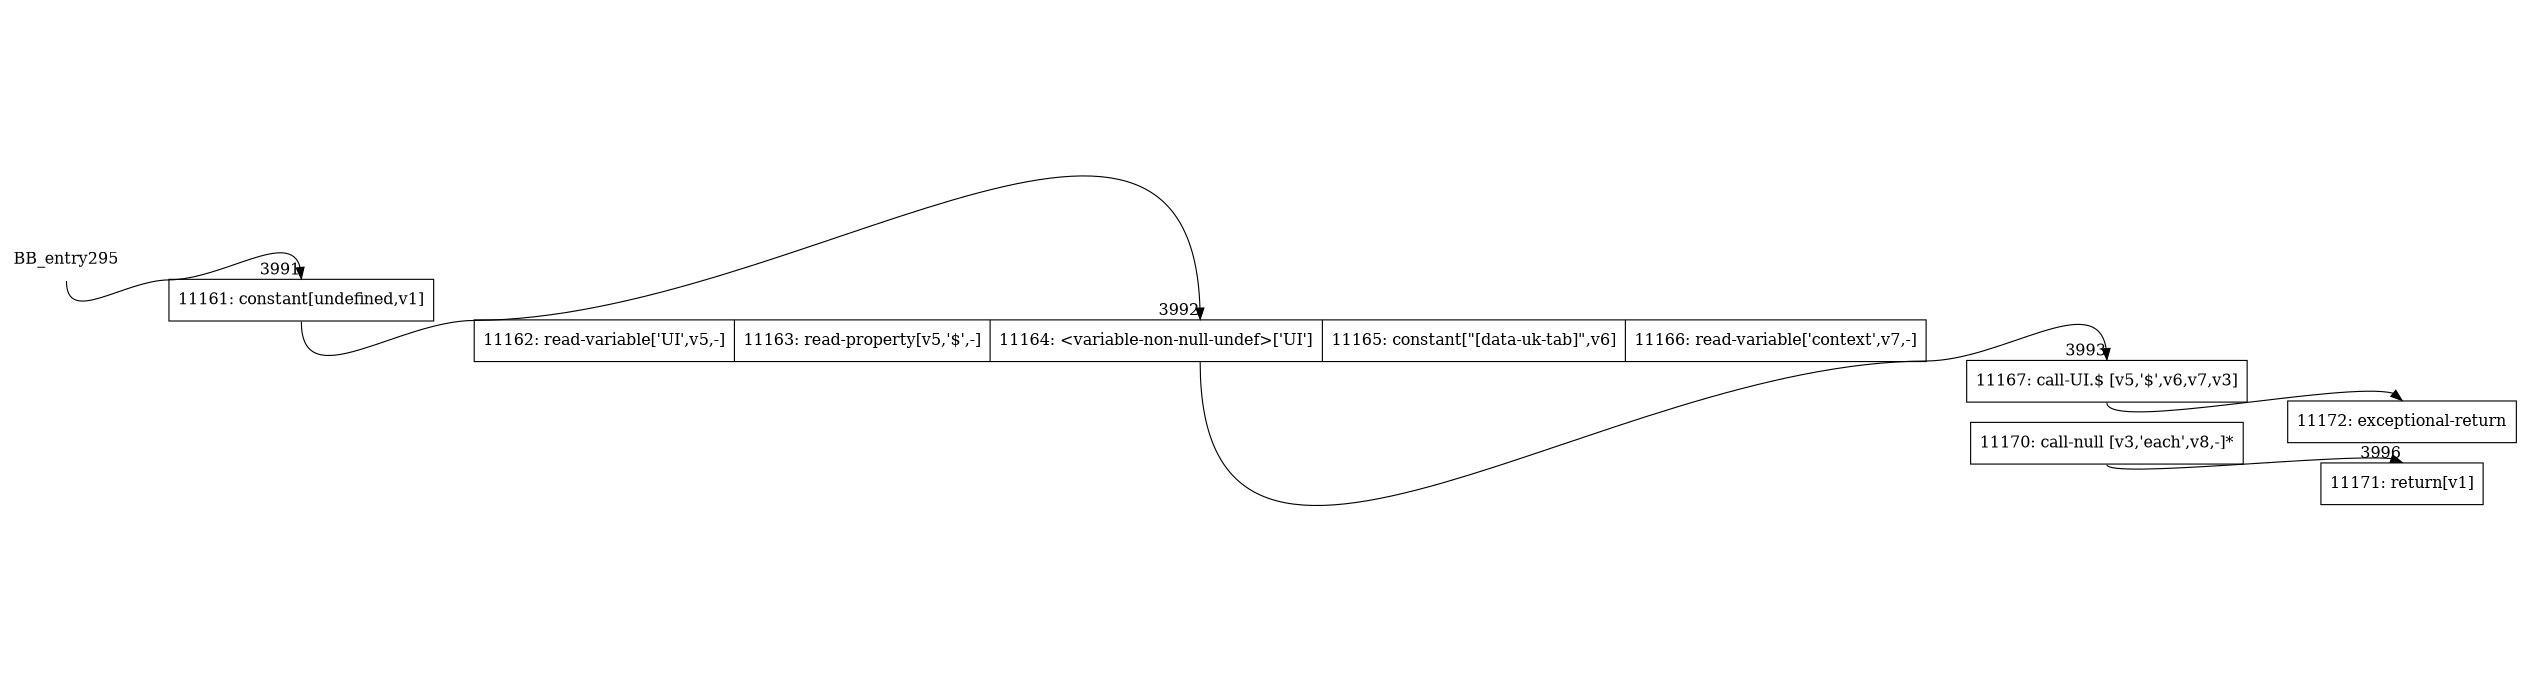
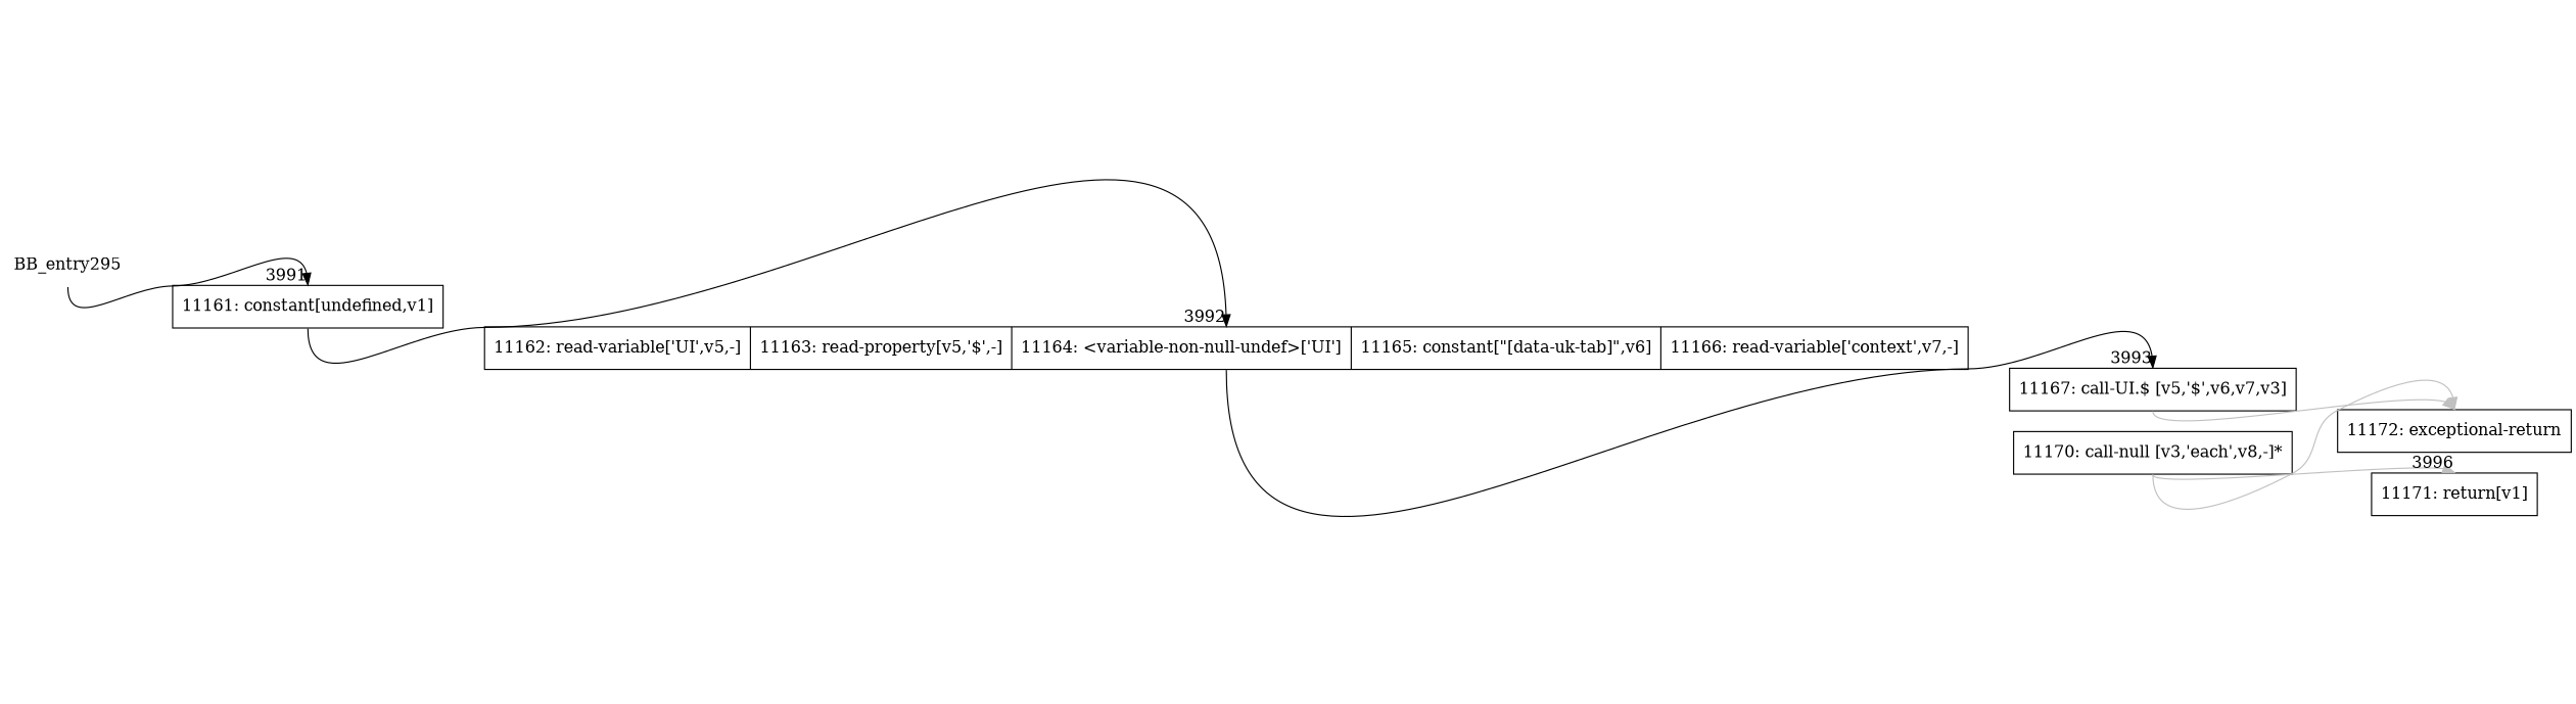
  digraph {
    rankdir=LR
    node [shape=record]
    edge [headport=n tailport=s]
    n1 [label=BB_entry295 shape=none]
    n2 [label="{11161: constant[undefined,v1]}"]
    n3 [label="{11162: read-variable['UI',v5,-]|11163: read-property[v5,'$',-]|11164: \<variable-non-null-undef\>['UI']|11165: constant[\"[data-uk-tab]\",v6]|11166: read-variable['context',v7,-]}"]
    n4 [label="{11167: call-UI.$ [v5,'$',v6,v7,v3]}"]
    n5 [label="{11172: exceptional-return}"]
    n6 [label="{11170: call-null [v3,'each',v8,-]*}"]
    n7 [label="{11171: return[v1]}"]
    n1 -> n2 [headlabel="    3991"]
    n2 -> n3 [headlabel="      3992"]
    n3 -> n4 [headlabel="      3993"]
-   n4 -> n5 [color=black]
-   n6 -> n7 [headlabel="      3996"]
+   n4 -> n5 [color=gray]
+   n6 -> n5 [color=gray]
+   n6 -> n7 [headlabel="      3996" color=gray]
  }
